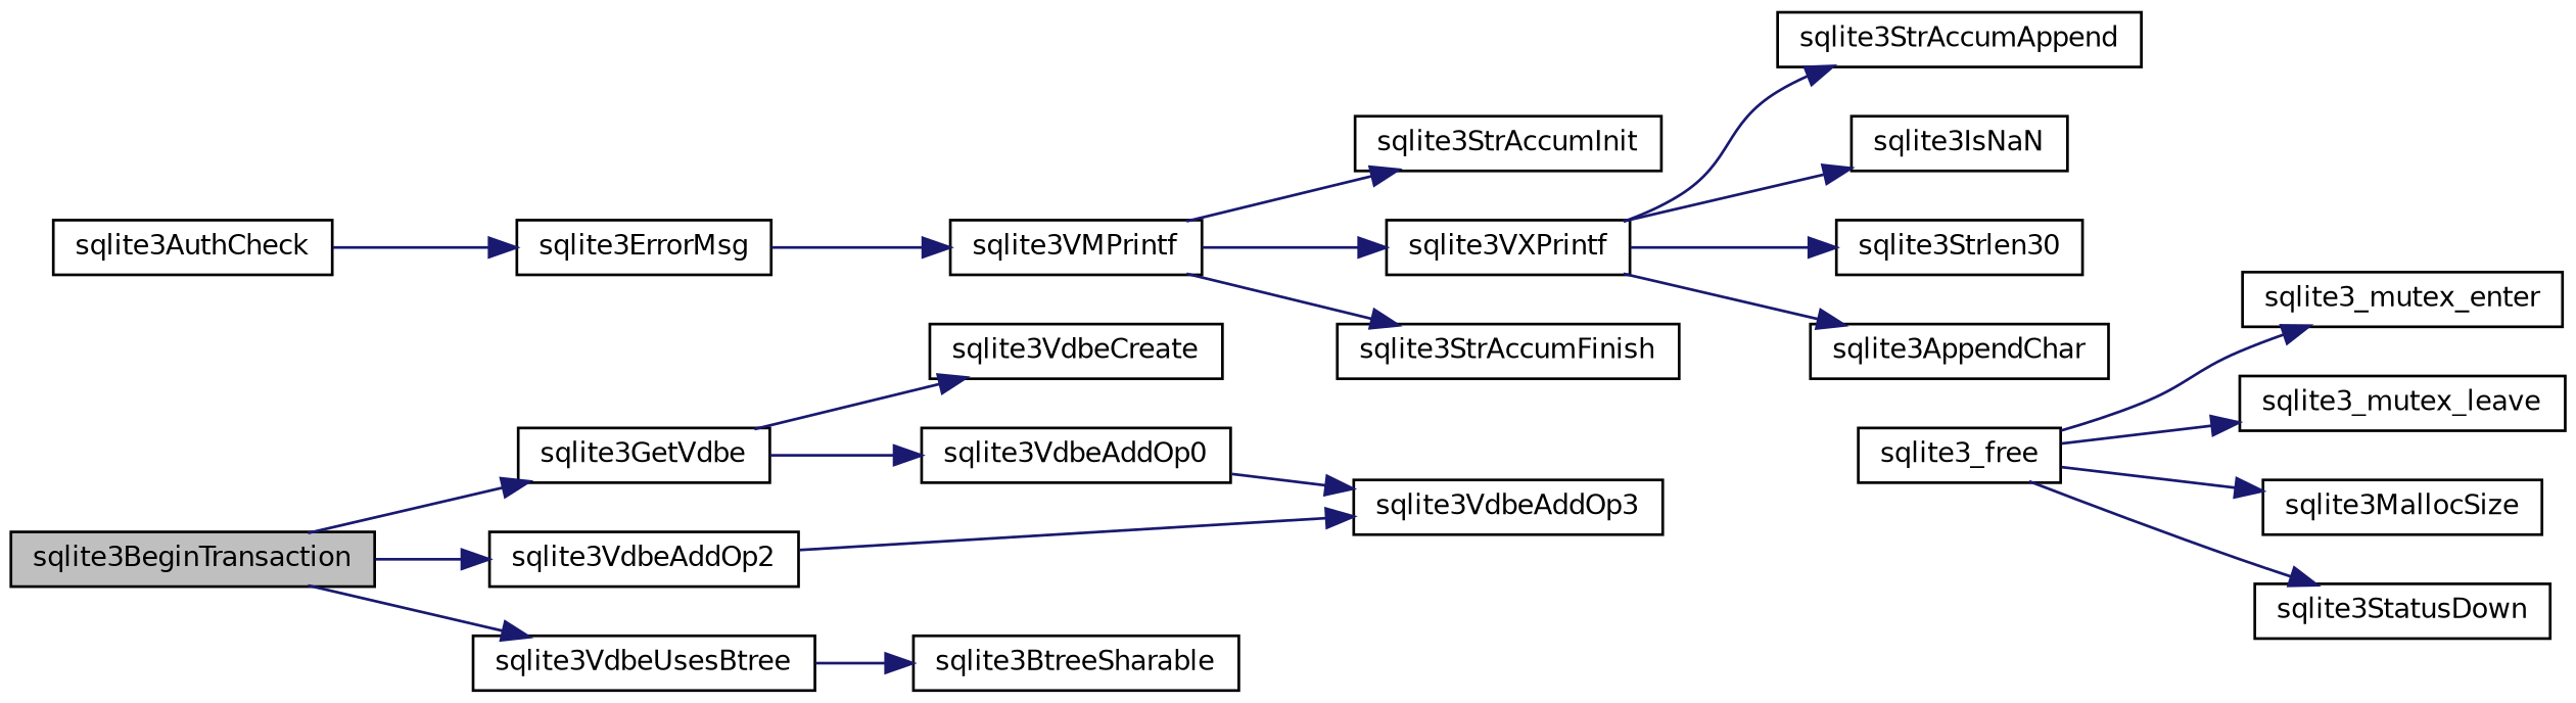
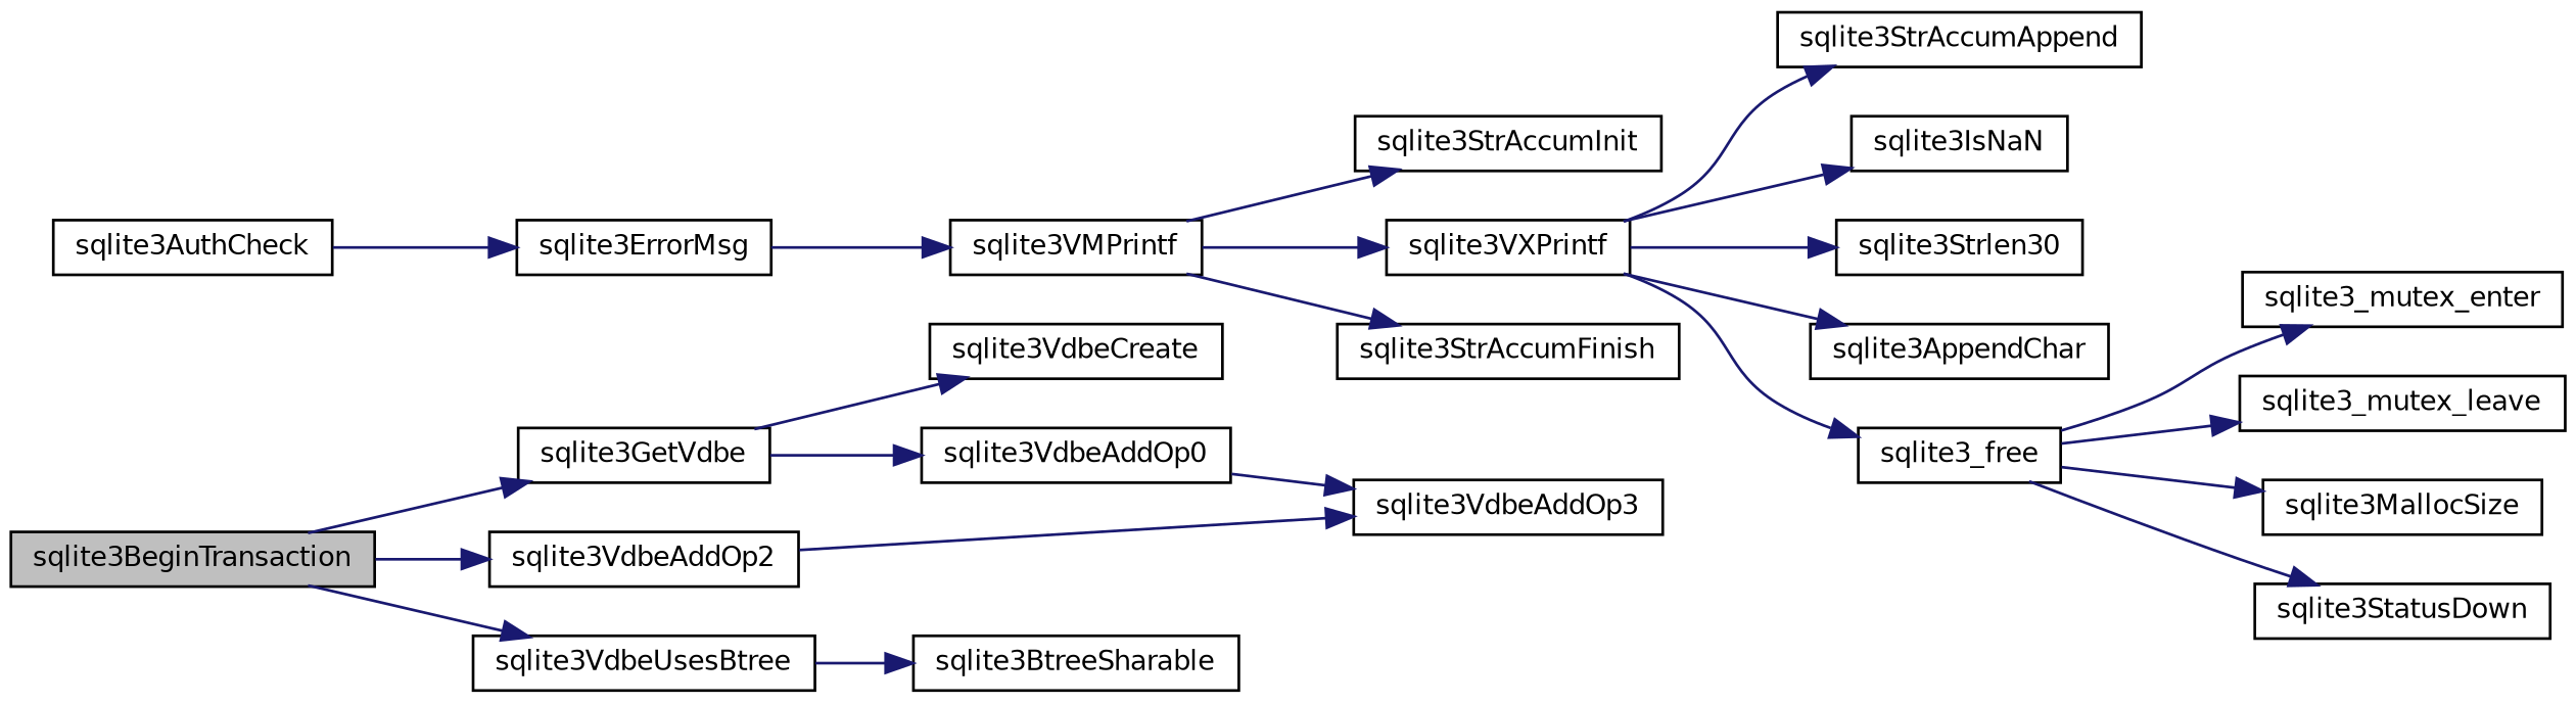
  digraph {
    rankdir=LR
    node [color=black fillcolor=white fontname=Helvetica fontsize=10 shape=record style=filled]
    edge [color=midnightblue fontname=Helvetica fontsize=10 labelfontname=Helvetica labelfontsize=10 style=solid]
    n1 [fillcolor=grey75 fontcolor=black height=0.2 label=sqlite3BeginTransaction width=0.4]
    n2 [height=0.2 label=sqlite3GetVdbe width=0.4]
    n3 [height=0.2 label=sqlite3VdbeAddOp2 width=0.4]
    n4 [height=0.2 label=sqlite3VdbeUsesBtree width=0.4]
    n5 [height=0.2 label=sqlite3AuthCheck width=0.4]
    n6 [height=0.2 label=sqlite3ErrorMsg width=0.4]
    n7 [height=0.2 label=sqlite3VdbeCreate width=0.4]
    n8 [height=0.2 label=sqlite3VdbeAddOp0 width=0.4]
    n9 [height=0.2 label=sqlite3VdbeAddOp3 width=0.4]
    n10 [height=0.2 label=sqlite3BtreeSharable width=0.4]
    n11 [height=0.2 label=sqlite3VMPrintf width=0.4]
    n12 [height=0.2 label=sqlite3StrAccumInit width=0.4]
    n13 [height=0.2 label=sqlite3VXPrintf width=0.4]
    n14 [height=0.2 label=sqlite3StrAccumFinish width=0.4]
    n15 [height=0.2 label=sqlite3StrAccumAppend width=0.4]
    n16 [height=0.2 label=sqlite3IsNaN width=0.4]
    n17 [height=0.2 label=sqlite3Strlen30 width=0.4]
    n18 [height=0.2 label=sqlite3AppendChar width=0.4]
    n19 [height=0.2 label=sqlite3_free width=0.4]
    n20 [height=0.2 label=sqlite3_mutex_enter width=0.4]
    n21 [height=0.2 label=sqlite3_mutex_leave width=0.4]
    n22 [height=0.2 label=sqlite3MallocSize width=0.4]
    n23 [height=0.2 label=sqlite3StatusDown width=0.4]
    n1 -> n2
    n1 -> n3
    n1 -> n4
    n2 -> n7
    n2 -> n8
    n3 -> n9
    n4 -> n10
    n5 -> n6
    n6 -> n11
    n8 -> n9
    n11 -> n12
    n11 -> n13
    n11 -> n14
    n13 -> n15
    n13 -> n16
    n13 -> n17
    n13 -> n18
+   n13 -> n19
    n19 -> n20
    n19 -> n21
    n19 -> n22
    n19 -> n23
  }
